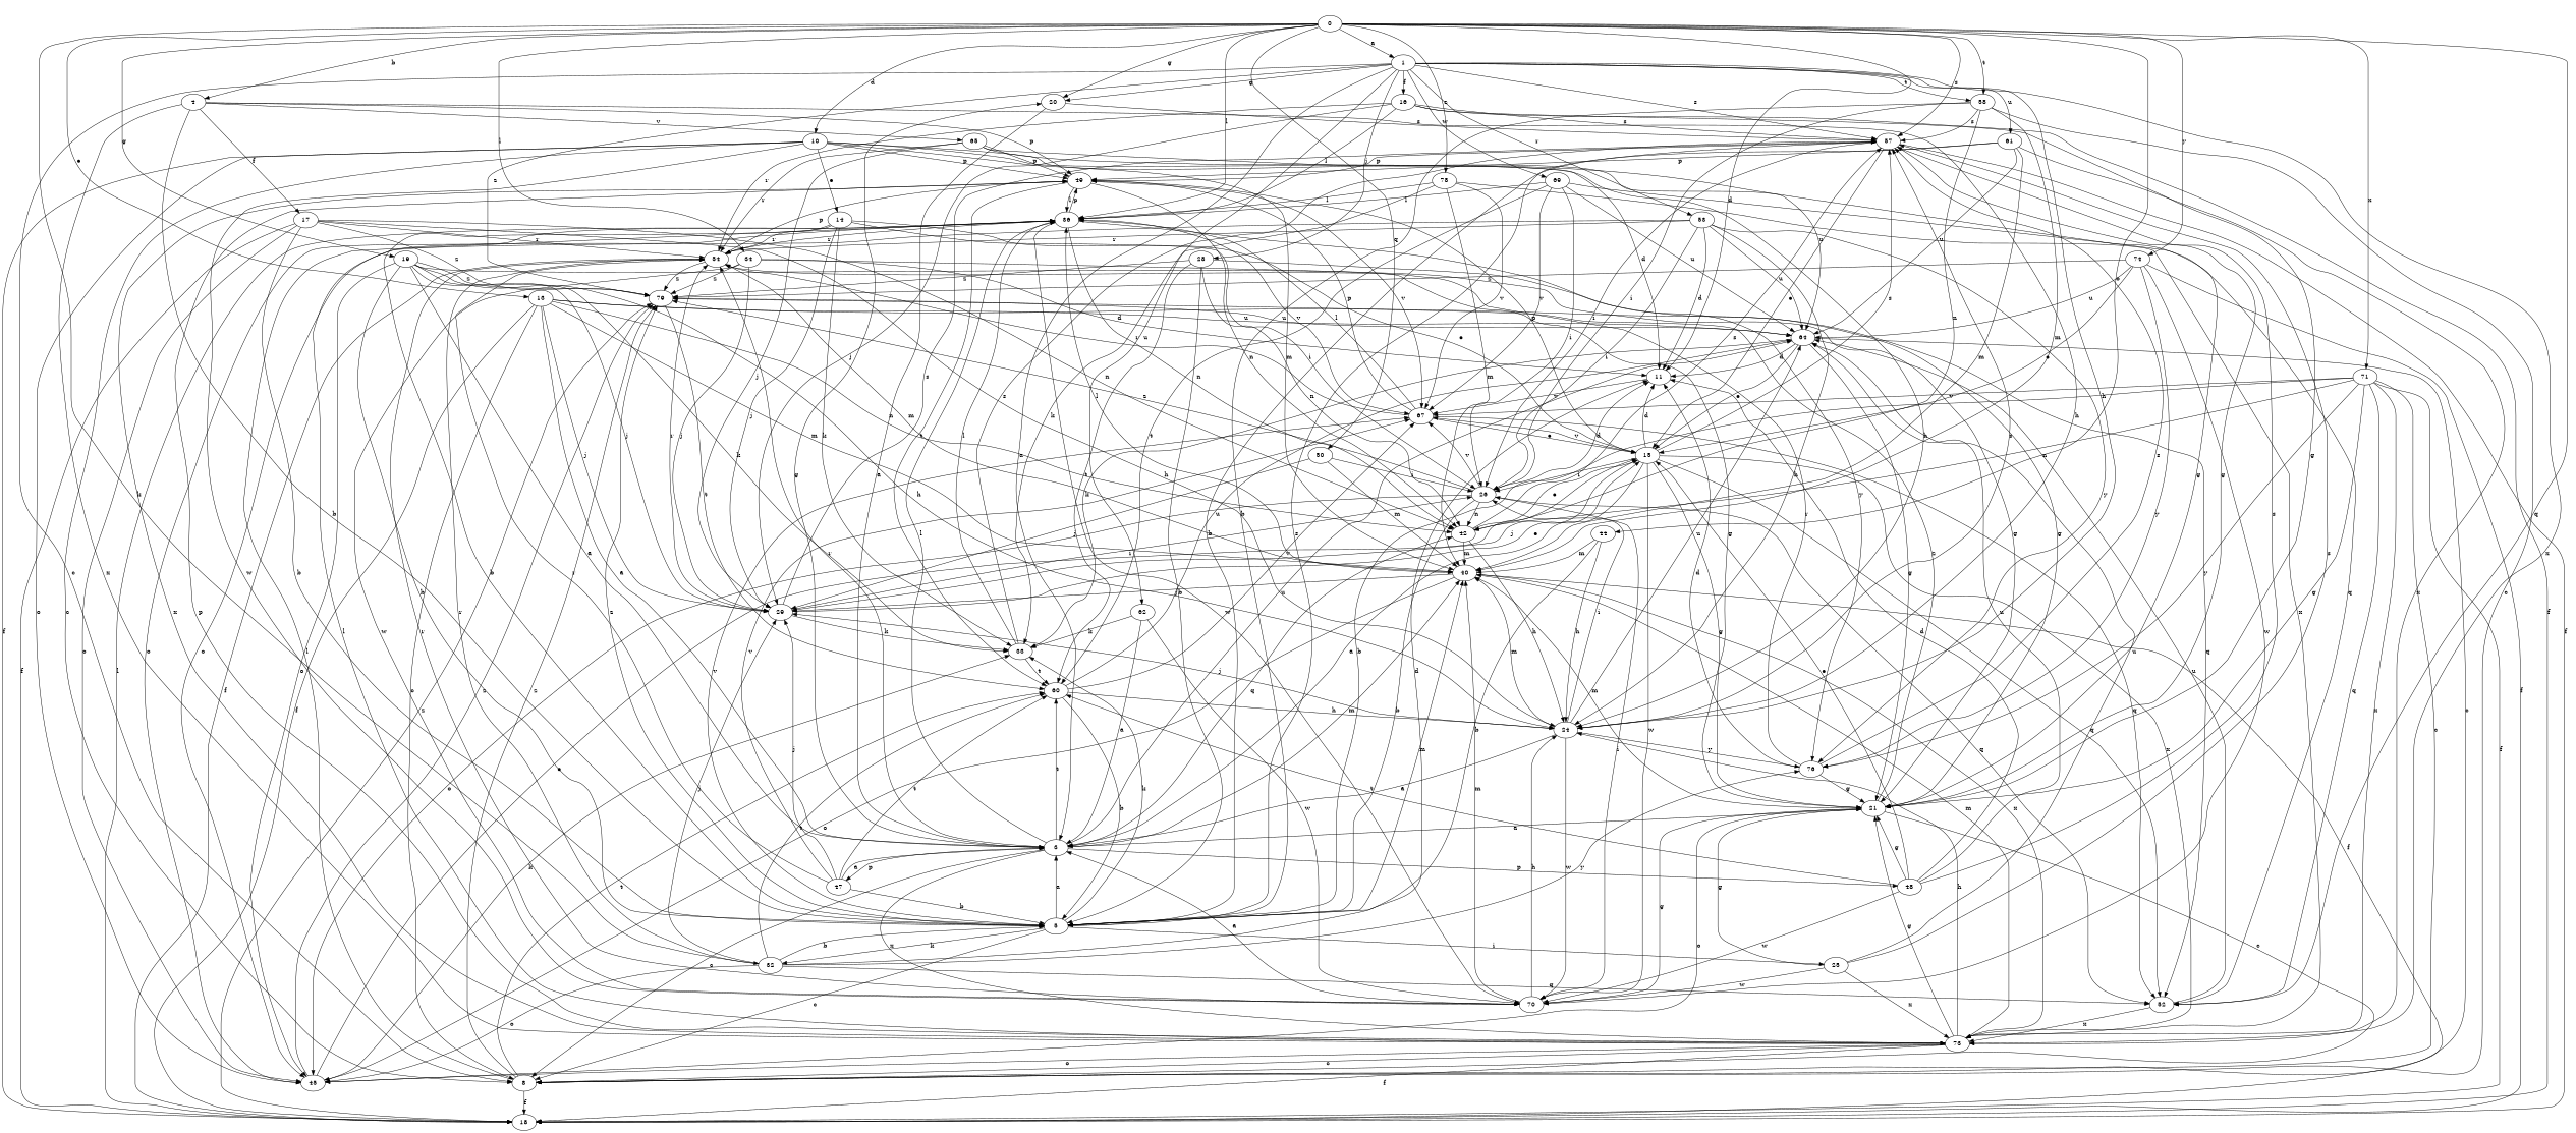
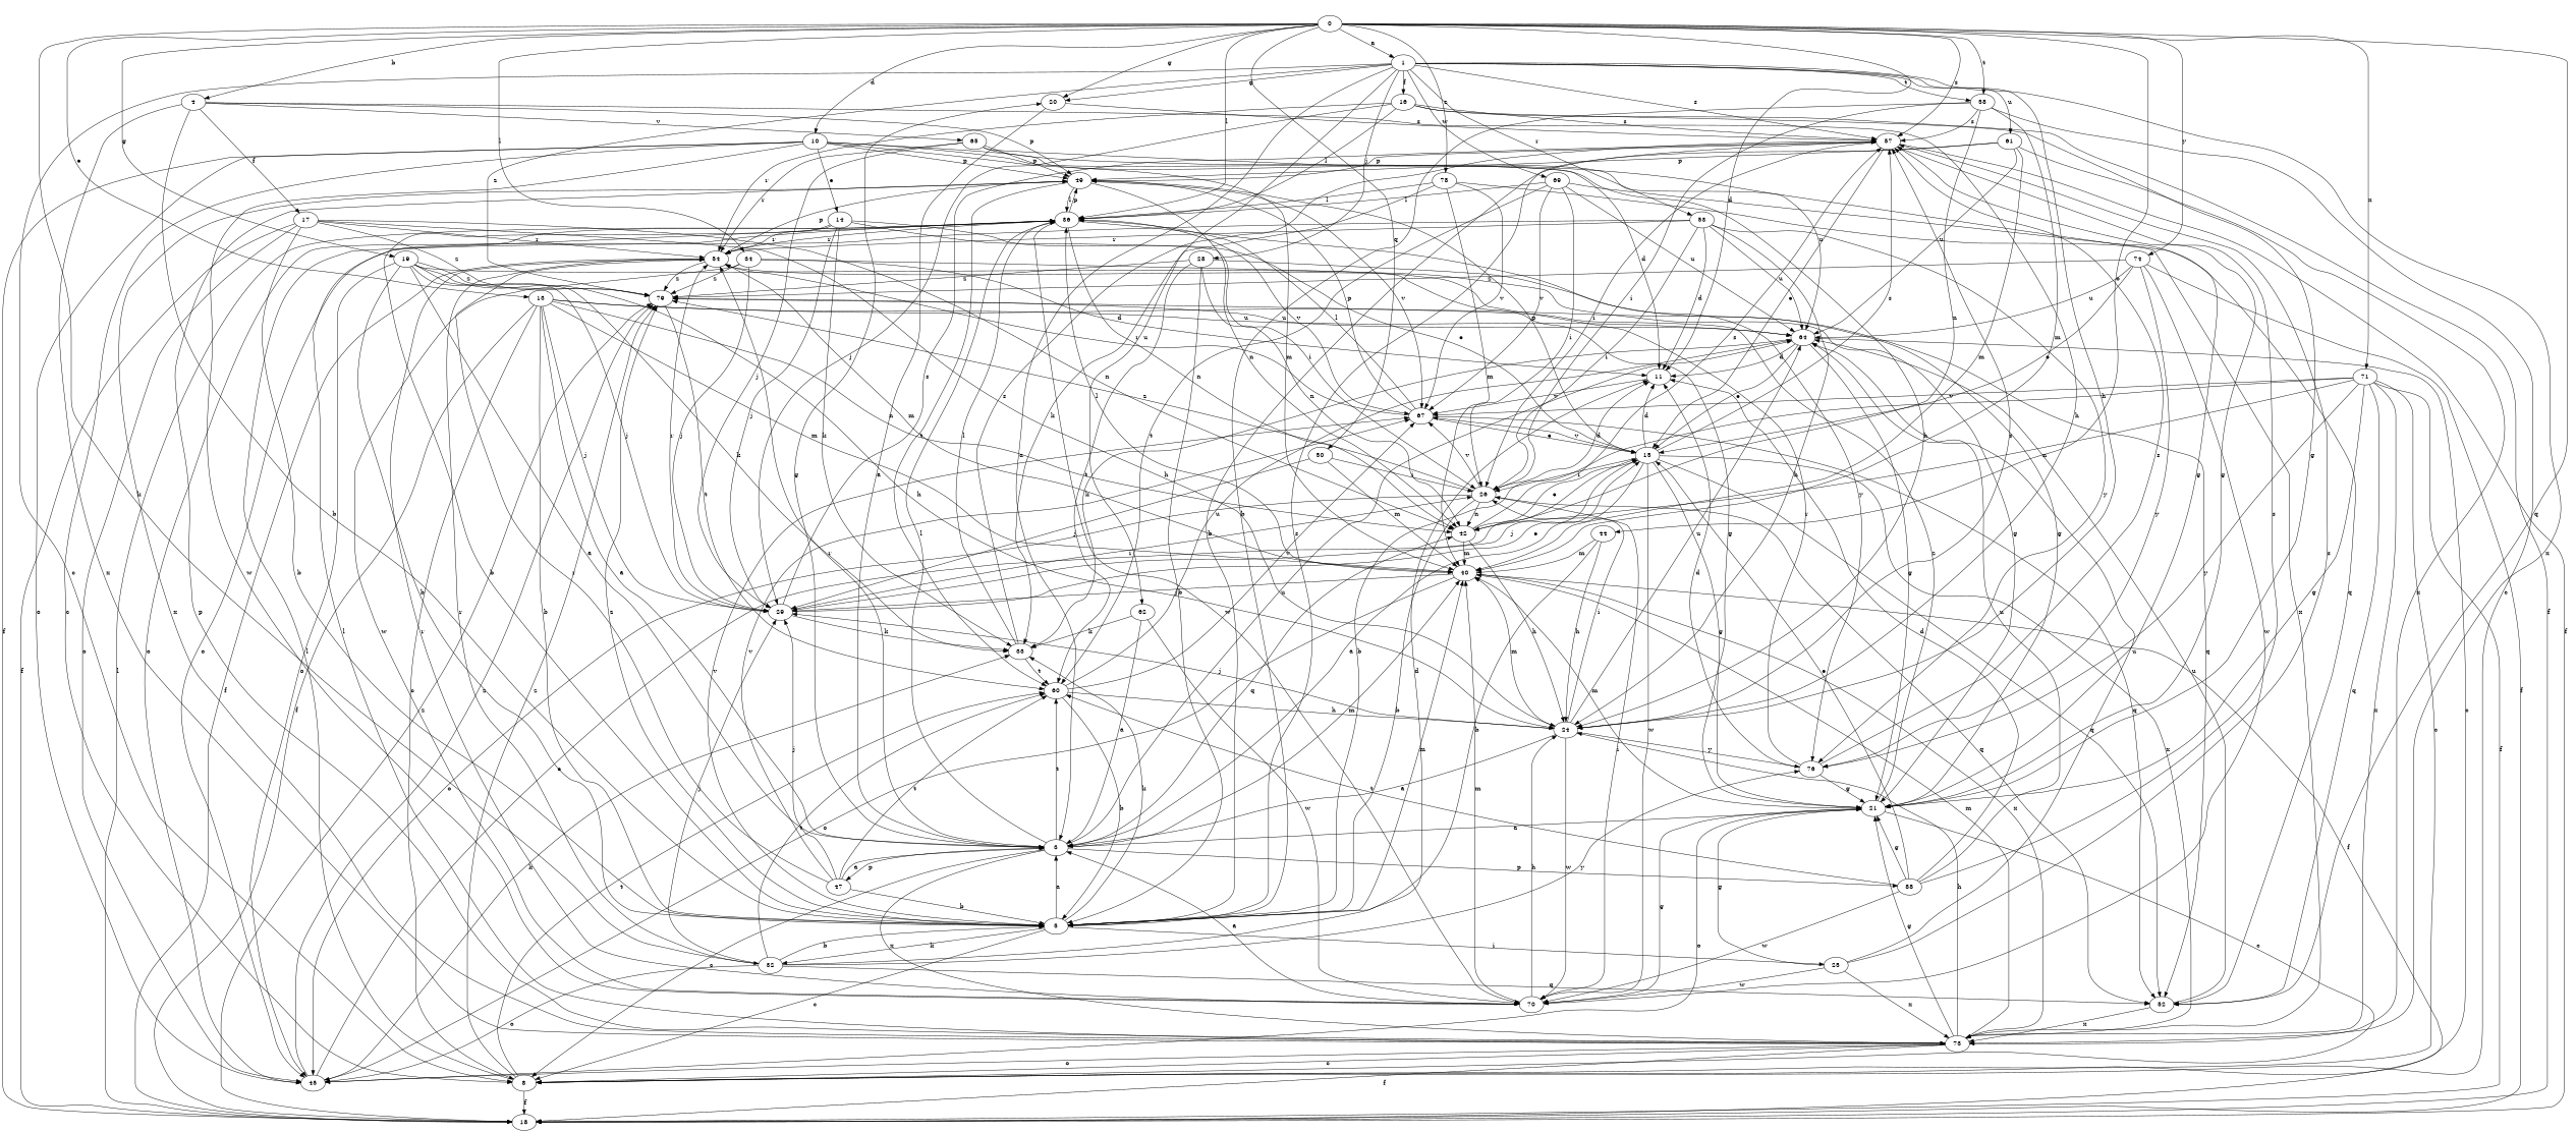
  strict digraph {
    0
    1
    4
    10
    11
    13
    19
    20
    32
    34
    36
    44
    50
    52
    57
    58
    71
    74
    78
    24
    3
    8
    16
    28
    53
    61
    62
    69
    73
    79
    5
    17
    49
    65
    40
    64
    18
    14
    45
    70
    67
    42
    29
    33
    21
    26
    76
    54
    60
    15
    47
-   48
+   48 [label=88]
    25
    0 -> 1 [label=a]
    0 -> 4 [label=b]
    0 -> 10 [label=d]
    0 -> 11 [label=d]
    0 -> 13 [label=e]
    0 -> 19 [label=g]
    0 -> 20 [label=g]
    0 -> 32 [label=k]
    0 -> 34 [label=l]
    0 -> 36 [label=l]
    0 -> 44 [label=o]
    0 -> 50 [label=q]
    0 -> 52 [label=q]
    0 -> 57 [label=s]
    0 -> 58 [label=t]
    0 -> 71 [label=x]
    0 -> 74 [label=y]
    0 -> 78 [label=z]
    1 -> 20 [label=g]
    1 -> 57 [label=s]
    1 -> 58 [label=t]
    1 -> 24 [label=h]
    1 -> 3 [label=a]
    1 -> 8 [label=c]
    1 -> 16 [label=f]
    1 -> 28 [label=j]
    1 -> 53 [label=r]
    1 -> 61 [label=u]
    1 -> 62 [label=u]
    1 -> 69 [label=w]
    1 -> 73 [label=x]
    1 -> 79 [label=z]
    4 -> 24 [label=h]
    4 -> 73 [label=x]
    4 -> 5 [label=b]
    4 -> 17 [label=f]
    4 -> 49 [label=p]
    4 -> 65 [label=v]
    10 -> 24 [label=h]
    10 -> 8 [label=c]
    10 -> 49 [label=p]
    10 -> 40 [label=m]
    10 -> 64 [label=u]
    10 -> 18 [label=f]
    10 -> 14 [label=e]
    10 -> 45 [label=o]
    10 -> 70 [label=w]
    11 -> 67 [label=v]
    13 -> 52 [label=q]
    13 -> 3 [label=a]
    13 -> 8 [label=c]
+   13 -> 5 [label=b]
    13 -> 40 [label=m]
    13 -> 64 [label=u]
    13 -> 18 [label=f]
    13 -> 42 [label=n]
    13 -> 29 [label=j]
    19 -> 24 [label=h]
    19 -> 3 [label=a]
    19 -> 79 [label=z]
    19 -> 5 [label=b]
    19 -> 45 [label=o]
    19 -> 29 [label=j]
    19 -> 33 [label=k]
    19 -> 21 [label=g]
    20 -> 57 [label=s]
    20 -> 3 [label=a]
    32 -> 11 [label=d]
    32 -> 52 [label=q]
    32 -> 5 [label=b]
    32 -> 45 [label=o]
    32 -> 29 [label=j]
    32 -> 76 [label=y]
    32 -> 54 [label=r]
    32 -> 60 [label=t]
    34 -> 11 [label=d]
    34 -> 79 [label=z]
    34 -> 70 [label=w]
    34 -> 29 [label=j]
    34 -> 21 [label=g]
    36 -> 49 [label=p]
    36 -> 45 [label=o]
    36 -> 70 [label=w]
    36 -> 67 [label=v]
    36 -> 42 [label=n]
    36 -> 76 [label=y]
    36 -> 54 [label=r]
    44 -> 24 [label=h]
    44 -> 5 [label=b]
    44 -> 40 [label=m]
    50 -> 40 [label=m]
    50 -> 29 [label=j]
    50 -> 26 [label=i]
    52 -> 73 [label=x]
    52 -> 64 [label=u]
    57 -> 49 [label=p]
    57 -> 18 [label=f]
    57 -> 21 [label=g]
    57 -> 26 [label=i]
    57 -> 15 [label=e]
    58 -> 57 [label=s]
    58 -> 8 [label=c]
    58 -> 5 [label=b]
    58 -> 40 [label=m]
    58 -> 42 [label=n]
    58 -> 26 [label=i]
    71 -> 52 [label=q]
    71 -> 8 [label=c]
    71 -> 73 [label=x]
    71 -> 5 [label=b]
    71 -> 18 [label=f]
    71 -> 67 [label=v]
    71 -> 42 [label=n]
    71 -> 21 [label=g]
    71 -> 76 [label=y]
    74 -> 79 [label=z]
    74 -> 64 [label=u]
    74 -> 18 [label=f]
    74 -> 70 [label=w]
    74 -> 76 [label=y]
    74 -> 15 [label=e]
    78 -> 36 [label=l]
    78 -> 73 [label=x]
    78 -> 40 [label=m]
    78 -> 67 [label=v]
    78 -> 33 [label=k]
    24 -> 57 [label=s]
    24 -> 3 [label=a]
    24 -> 40 [label=m]
    24 -> 64 [label=u]
    24 -> 70 [label=w]
    24 -> 29 [label=j]
    24 -> 26 [label=i]
    24 -> 76 [label=y]
    3 -> 20 [label=g]
    3 -> 36 [label=l]
    3 -> 8 [label=c]
    3 -> 73 [label=x]
    3 -> 40 [label=m]
    3 -> 64 [label=u]
    3 -> 42 [label=q]
    3 -> 54 [label=r]
    3 -> 60 [label=t]
    3 -> 47 [label=p]
    3 -> 48 [label=p]
    8 -> 36 [label=l]
    8 -> 79 [label=z]
    8 -> 18 [label=f]
    8 -> 60 [label=t]
    16 -> 36 [label=l]
    16 -> 57 [label=s]
    16 -> 18 [label=f]
    16 -> 29 [label=j]
    16 -> 21 [label=g]
    16 -> 54 [label=r]
    28 -> 79 [label=z]
    28 -> 5 [label=b]
    28 -> 42 [label=n]
    28 -> 21 [label=g]
    28 -> 60 [label=t]
    53 -> 11 [label=d]
    53 -> 24 [label=h]
    53 -> 64 [label=u]
    53 -> 45 [label=o]
    53 -> 26 [label=i]
    53 -> 76 [label=y]
    53 -> 54 [label=r]
    61 -> 73 [label=x]
    61 -> 5 [label=b]
    61 -> 49 [label=p]
    61 -> 40 [label=m]
    61 -> 64 [label=u]
    62 -> 3 [label=a]
    62 -> 70 [label=w]
    62 -> 33 [label=k]
    69 -> 36 [label=l]
    69 -> 52 [label=q]
    69 -> 64 [label=u]
    69 -> 67 [label=v]
    69 -> 26 [label=i]
    69 -> 60 [label=t]
    73 -> 36 [label=l]
    73 -> 24 [label=h]
    73 -> 8 [label=c]
    73 -> 49 [label=p]
    73 -> 40 [label=m]
    73 -> 18 [label=f]
    73 -> 45 [label=o]
    73 -> 21 [label=g]
    79 -> 64 [label=u]
    79 -> 60 [label=t]
    5 -> 32 [label=k]
    5 -> 57 [label=s]
    5 -> 3 [label=a]
    5 -> 8 [label=c]
    5 -> 79 [label=z]
    5 -> 40 [label=m]
    5 -> 67 [label=v]
    5 -> 33 [label=k]
    5 -> 25 [label=i]
    17 -> 24 [label=h]
    17 -> 79 [label=z]
    17 -> 5 [label=b]
    17 -> 18 [label=f]
    17 -> 45 [label=o]
    17 -> 42 [label=n]
    17 -> 54 [label=r]
    49 -> 36 [label=l]
    49 -> 73 [label=x]
    49 -> 67 [label=v]
    49 -> 42 [label=n]
    49 -> 60 [label=t]
    65 -> 11 [label=d]
    65 -> 49 [label=p]
    65 -> 29 [label=j]
    65 -> 21 [label=g]
    65 -> 54 [label=r]
    40 -> 36 [label=l]
    40 -> 73 [label=x]
    40 -> 18 [label=f]
    40 -> 45 [label=o]
    40 -> 29 [label=j]
    64 -> 11 [label=d]
    64 -> 8 [label=c]
    64 -> 33 [label=k]
    64 -> 21 [label=g]
    64 -> 15 [label=e]
    18 -> 36 [label=l]
    18 -> 79 [label=z]
    14 -> 5 [label=b]
    14 -> 29 [label=j]
    14 -> 33 [label=k]
    14 -> 26 [label=i]
    14 -> 54 [label=r]
    14 -> 15 [label=e]
    45 -> 79 [label=z]
    45 -> 33 [label=k]
    45 -> 15 [label=e]
    70 -> 24 [label=h]
    70 -> 3 [label=a]
    70 -> 40 [label=m]
    70 -> 21 [label=g]
    70 -> 26 [label=i]
    70 -> 54 [label=r]
    67 -> 36 [label=l]
    67 -> 52 [label=q]
    67 -> 49 [label=p]
    67 -> 54 [label=r]
    67 -> 15 [label=e]
    42 -> 57 [label=s]
    42 -> 24 [label=h]
    42 -> 40 [label=m]
    42 -> 15 [label=e]
    29 -> 57 [label=s]
    29 -> 33 [label=k]
    29 -> 26 [label=i]
    29 -> 54 [label=r]
    29 -> 15 [label=e]
    33 -> 36 [label=l]
    33 -> 57 [label=s]
    33 -> 60 [label=t]
    21 -> 3 [label=a]
    21 -> 8 [label=c]
    21 -> 79 [label=z]
    21 -> 40 [label=m]
    21 -> 45 [label=o]
    26 -> 11 [label=d]
    26 -> 52 [label=q]
    26 -> 79 [label=z]
    26 -> 5 [label=b]
    26 -> 45 [label=o]
    26 -> 67 [label=v]
    26 -> 42 [label=n]
    76 -> 11 [label=d]
    76 -> 57 [label=s]
    76 -> 21 [label=g]
    76 -> 54 [label=r]
    54 -> 79 [label=z]
    54 -> 49 [label=p]
    54 -> 40 [label=m]
    54 -> 18 [label=f]
    60 -> 24 [label=h]
    60 -> 5 [label=b]
    60 -> 64 [label=u]
    60 -> 67 [label=v]
    15 -> 11 [label=d]
    15 -> 52 [label=q]
    15 -> 57 [label=s]
    15 -> 3 [label=a]
    15 -> 73 [label=x]
    15 -> 49 [label=p]
    15 -> 70 [label=w]
    15 -> 67 [label=v]
    15 -> 29 [label=j]
    15 -> 21 [label=g]
    15 -> 26 [label=i]
    47 -> 3 [label=a]
    47 -> 5 [label=b]
    47 -> 67 [label=v]
    47 -> 29 [label=j]
    47 -> 54 [label=r]
    47 -> 60 [label=t]
    48 -> 11 [label=d]
    48 -> 57 [label=s]
    48 -> 64 [label=u]
    48 -> 70 [label=w]
    48 -> 21 [label=g]
    48 -> 60 [label=t]
    48 -> 15 [label=e]
    25 -> 57 [label=s]
    25 -> 73 [label=x]
    25 -> 64 [label=u]
    25 -> 70 [label=w]
    25 -> 21 [label=g]
  }
